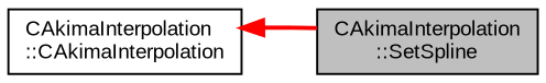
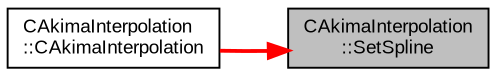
  digraph {
    rankdir=RL
    fontname="Liberation Sans"
    node [color=black fontname="Liberation Sans" fontsize=10 shape=record style=filled]
    n1 [fillcolor=grey75 fontcolor=black height=0.2 label="CAkimaInterpolation\l::SetSpline" width=0.4]
    n2 [fillcolor=white height=0.2 label="CAkimaInterpolation\l::CAkimaInterpolation" width=0.4]
-   n2 -> n1 [color=red dir=back fontname="Liberation Sans" fontsize=10 labelfontname=Helvetica labelfontsize=10 style=bold]
+   n1 -> n2 [color=red dir=back fontname="Liberation Sans" fontsize=10 labelfontname=Helvetica labelfontsize=10 style=bold]
  }
